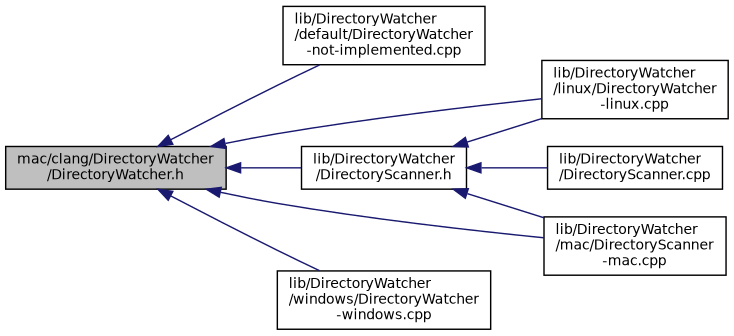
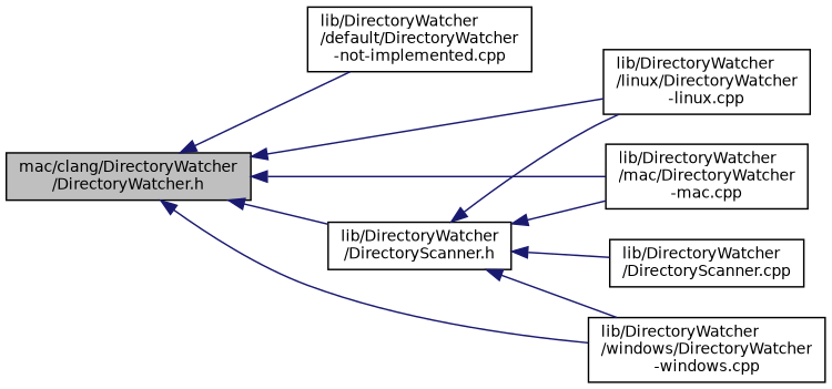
  digraph {
    rankdir=LR
    node [color=black fontname=Helvetica fontsize=10 shape=record]
    edge [color=midnightblue dir=back fontname=Helvetica fontsize=10 labelfontname=Helvetica labelfontsize=10 style=solid]
    n1 [fillcolor=grey75 fontcolor=black height=0.2 label="mac/clang/DirectoryWatcher\l/DirectoryWatcher.h" style=filled width=0.4]
    n2 [height=0.2 label="lib/DirectoryWatcher\l/default/DirectoryWatcher\l-not-implemented.cpp" width=0.4]
    n3 [height=0.2 label="lib/DirectoryWatcher\l/DirectoryScanner.h" width=0.4]
    n4 [height=0.2 label="lib/DirectoryWatcher\l/linux/DirectoryWatcher\l-linux.cpp" width=0.4]
-   n5 [height=0.2 label="lib/DirectoryWatcher\l/mac/DirectoryScanner\l-mac.cpp" width=0.4]
+   n5 [height=0.2 label="lib/DirectoryWatcher\l/mac/DirectoryWatcher\l-mac.cpp" width=0.4]
    n6 [height=0.2 label="lib/DirectoryWatcher\l/windows/DirectoryWatcher\l-windows.cpp" width=0.4]
    n7 [height=0.2 label="lib/DirectoryWatcher\l/DirectoryScanner.cpp" width=0.4]
    n1 -> n2
    n1 -> n3
    n1 -> n4
    n1 -> n5
    n1 -> n6
    n3 -> n4
    n3 -> n5
+   n3 -> n6
    n3 -> n7
  }
